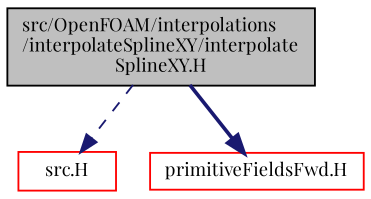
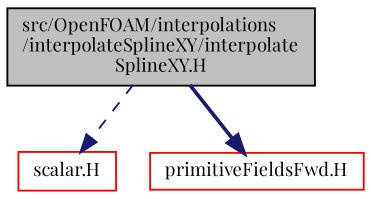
  digraph {
    fontname="Playfair Display"
    node [color=red fontname="Playfair Display" fontsize=10 shape=record]
    edge [color=midnightblue fontname="Playfair Display" fontsize=10 labelfontname=FreeSans labelfontsize=10]
    n1 [color=black fillcolor=grey75 fontcolor=black height=0.2 label="src/OpenFOAM/interpolations\l/interpolateSplineXY/interpolate\lSplineXY.H" style=filled width=0.4]
-   n2 [height=0.2 label="src.H" width=0.4]
+   n2 [height=0.2 label="scalar.H" width=0.4]
    n3 [height=0.2 label="primitiveFieldsFwd.H" width=0.4]
    n1 -> n2 [style=dashed]
    n1 -> n3 [style=bold]
  }
